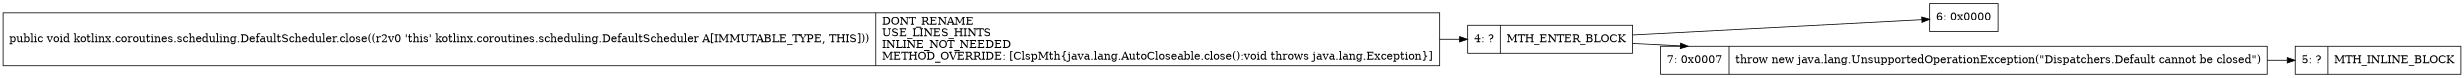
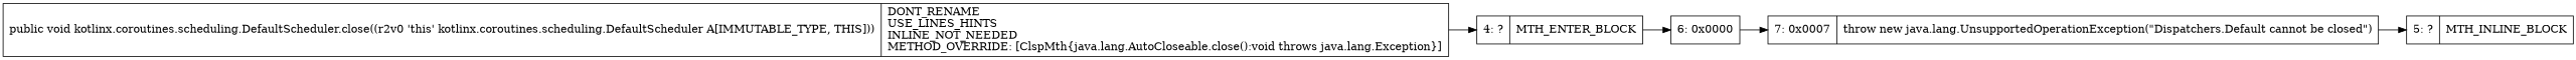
  digraph {
    rankdir=LR
    node [shape=record]
    n1 [label="{4\:\ ?|MTH_ENTER_BLOCK\l}"]
    n2 [label="{6\:\ 0x0000}"]
    n3 [label="{7\:\ 0x0007|throw new java.lang.UnsupportedOperationException(\"Dispatchers.Default cannot be closed\")\l}"]
    n4 [label="{5\:\ ?|MTH_INLINE_BLOCK\l}"]
    n5 [label="{public void kotlinx.coroutines.scheduling.DefaultScheduler.close((r2v0 'this' kotlinx.coroutines.scheduling.DefaultScheduler A[IMMUTABLE_TYPE, THIS]))  | DONT_RENAME\lUSE_LINES_HINTS\lINLINE_NOT_NEEDED\lMETHOD_OVERRIDE: [ClspMth\{java.lang.AutoCloseable.close():void throws java.lang.Exception\}]\l}"]
    n1 -> n2
-   n1 -> n3
+   n2 -> n3
    n3 -> n4
    n5 -> n1
  }
